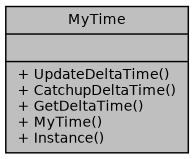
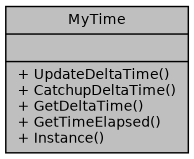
  digraph {
-   n1 [color=black fillcolor=grey75 fontcolor=black fontname=Helvetica fontsize=10 height=0.2 label="{MyTime\n||+ UpdateDeltaTime()\l+ CatchupDeltaTime()\l+ GetDeltaTime()\l+ MyTime()\l+ Instance()\l}" shape=record style=filled width=0.4]
+   n1 [color=black fillcolor=grey75 fontcolor=black fontname=Helvetica fontsize=10 height=0.2 label="{MyTime\n||+ UpdateDeltaTime()\l+ CatchupDeltaTime()\l+ GetDeltaTime()\l+ GetTimeElapsed()\l+ Instance()\l}" shape=record style=filled width=0.4]
  }
